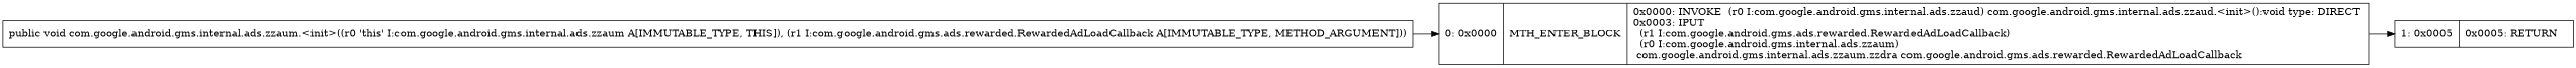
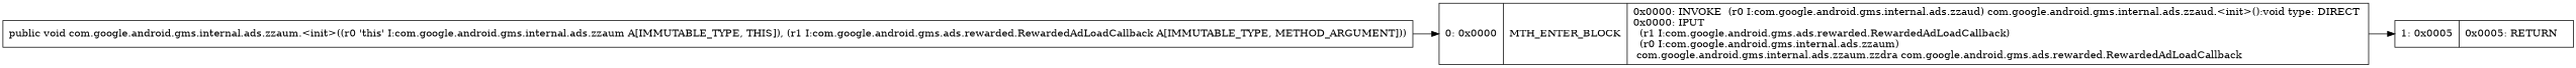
  digraph {
    rankdir=LR
    node [shape=record]
-   n1 [label="{0\:\ 0x0000|MTH_ENTER_BLOCK\l|0x0000: INVOKE  (r0 I:com.google.android.gms.internal.ads.zzaud) com.google.android.gms.internal.ads.zzaud.\<init\>():void type: DIRECT \l0x0003: IPUT  \l  (r1 I:com.google.android.gms.ads.rewarded.RewardedAdLoadCallback)\l  (r0 I:com.google.android.gms.internal.ads.zzaum)\l com.google.android.gms.internal.ads.zzaum.zzdra com.google.android.gms.ads.rewarded.RewardedAdLoadCallback \l}"]
+   n1 [label="{0\:\ 0x0000|MTH_ENTER_BLOCK\l|0x0000: INVOKE  (r0 I:com.google.android.gms.internal.ads.zzaud) com.google.android.gms.internal.ads.zzaud.\<init\>():void type: DIRECT \l0x0000: IPUT  \l  (r1 I:com.google.android.gms.ads.rewarded.RewardedAdLoadCallback)\l  (r0 I:com.google.android.gms.internal.ads.zzaum)\l com.google.android.gms.internal.ads.zzaum.zzdra com.google.android.gms.ads.rewarded.RewardedAdLoadCallback \l}"]
    n2 [label="{1\:\ 0x0005|0x0005: RETURN   \l}"]
    n3 [label="{public void com.google.android.gms.internal.ads.zzaum.\<init\>((r0 'this' I:com.google.android.gms.internal.ads.zzaum A[IMMUTABLE_TYPE, THIS]), (r1 I:com.google.android.gms.ads.rewarded.RewardedAdLoadCallback A[IMMUTABLE_TYPE, METHOD_ARGUMENT])) }"]
    n1 -> n2
    n3 -> n1
  }
